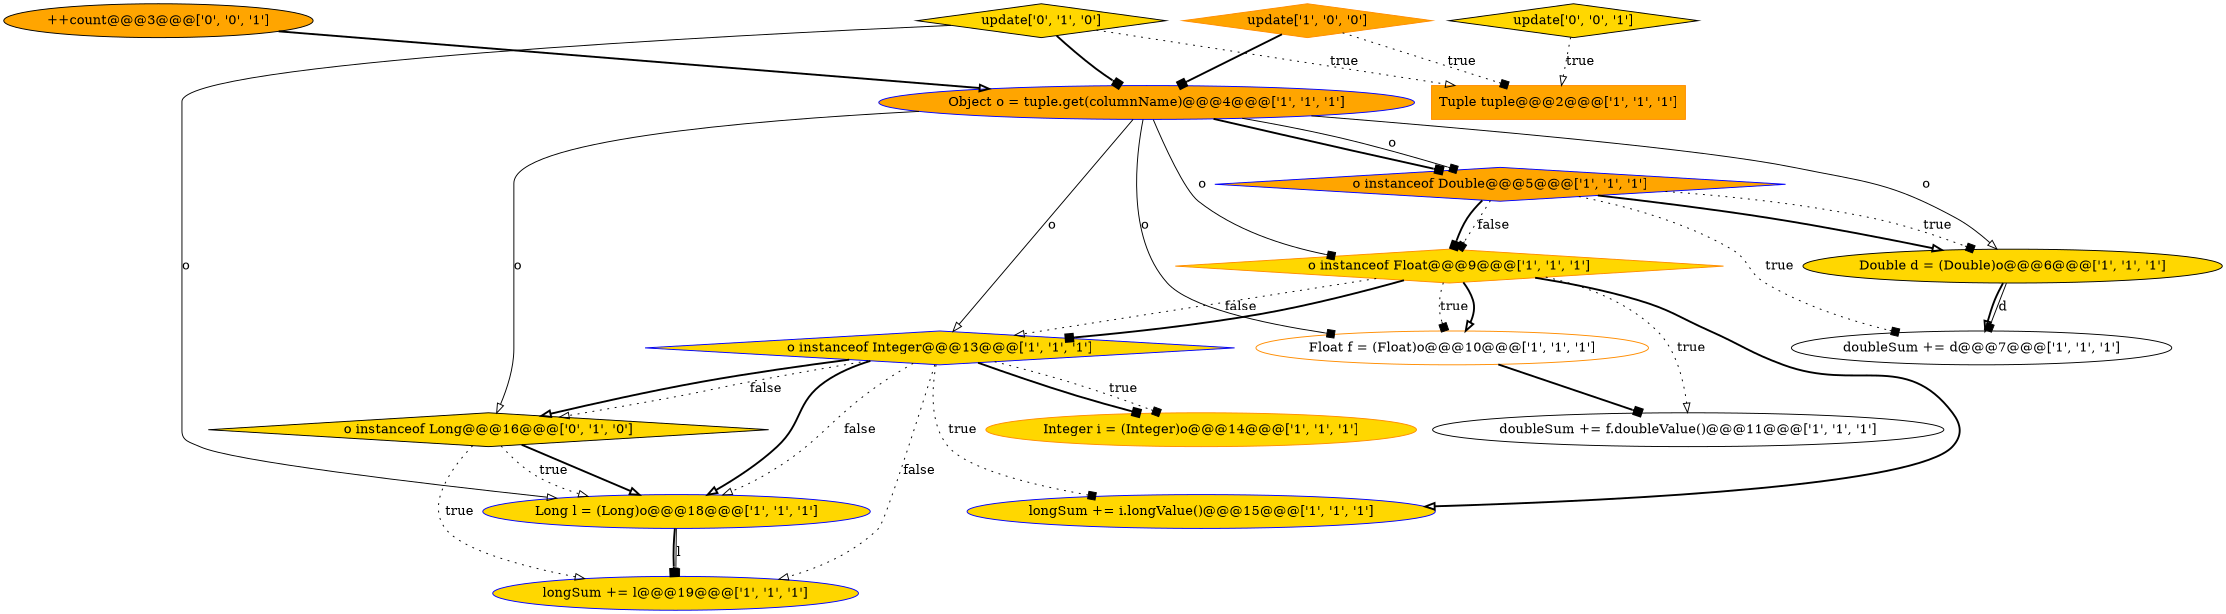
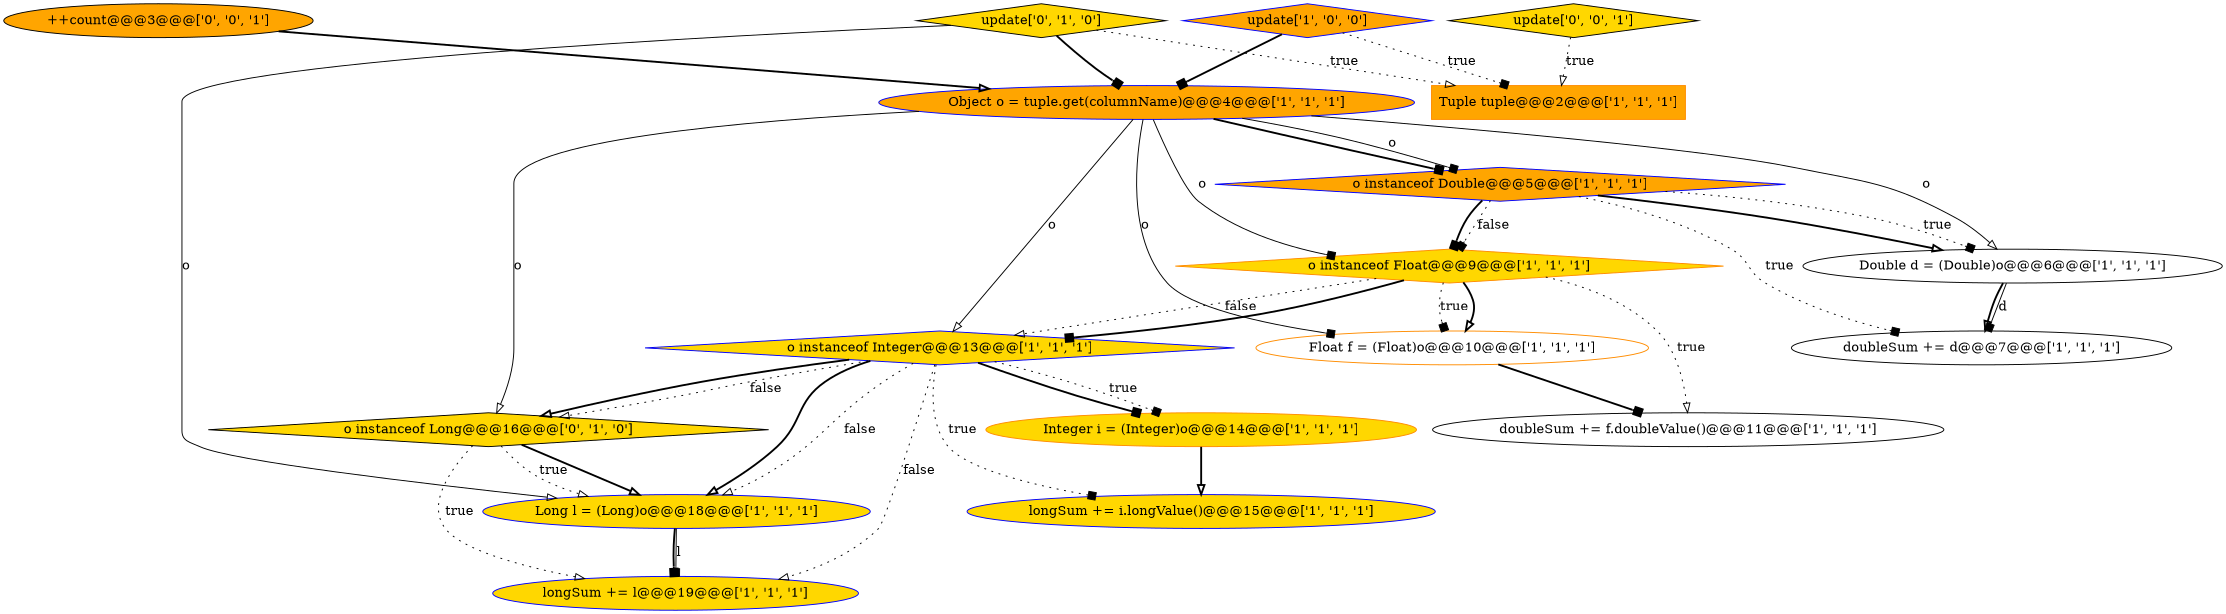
  digraph {
    node [color=blue fillcolor=gold shape=ellipse style=filled]
    edge [arrowhead=onormal style=dotted]
    n1 [color=darkorange label="o instanceof Float@@@9@@@['1', '1', '1']" shape=diamond]
    n2 [label="o instanceof Integer@@@13@@@['1', '1', '1']" shape=diamond]
    n3 [color=darkorange fillcolor=white label="Float f = (Float)o@@@10@@@['1', '1', '1']"]
    n4 [color=black fillcolor=white label="doubleSum += f.doubleValue()@@@11@@@['1', '1', '1']"]
    n5 [label="Long l = (Long)o@@@18@@@['1', '1', '1']"]
    n6 [label="longSum += l@@@19@@@['1', '1', '1']"]
    n7 [color=darkorange label="Integer i = (Integer)o@@@14@@@['1', '1', '1']"]
    n8 [color=black label="o instanceof Long@@@16@@@['0', '1', '0']" shape=diamond]
    n9 [label="longSum += i.longValue()@@@15@@@['1', '1', '1']"]
    n10 [color=black fillcolor=orange label="++count@@@3@@@['0', '0', '1']"]
    n11 [fillcolor=orange label="Object o = tuple.get(columnName)@@@4@@@['1', '1', '1']"]
    n12 [fillcolor=orange label="o instanceof Double@@@5@@@['1', '1', '1']" shape=diamond]
-   n13 [color=black label="Double d = (Double)o@@@6@@@['1', '1', '1']"]
+   n13 [color=black fillcolor=white label="Double d = (Double)o@@@6@@@['1', '1', '1']"]
    n14 [color=black label="update['0', '0', '1']" shape=diamond]
    n15 [color=darkorange fillcolor=orange label="Tuple tuple@@@2@@@['1', '1', '1']" shape=box]
    n16 [color=black fillcolor=white label="doubleSum += d@@@7@@@['1', '1', '1']"]
    n17 [color=black label="update['0', '1', '0']" shape=diamond]
-   n18 [color=darkorange fillcolor=orange label="update['1', '0', '0']" shape=diamond]
+   n18 [fillcolor=orange label="update['1', '0', '0']" shape=diamond]
    n1 -> n2 [label=false]
    n1 -> n2 [arrowhead=box style=bold]
    n1 -> n3 [style=bold]
    n1 -> n3 [arrowhead=box label=true]
    n1 -> n4 [label=true]
    n2 -> n5 [style=bold]
    n2 -> n5 [label=false]
    n2 -> n6 [label=false]
    n2 -> n7 [arrowhead=box style=bold]
    n2 -> n7 [arrowhead=box label=true]
    n2 -> n8 [style=bold]
    n2 -> n8 [label=false]
    n2 -> n9 [arrowhead=box label=true]
    n3 -> n4 [arrowhead=box style=bold]
    n5 -> n6 [arrowhead=box label=l style=solid]
    n5 -> n6 [arrowhead=box style=bold]
-   n1 -> n9 [style=bold]
+   n7 -> n9 [style=bold]
    n8 -> n5 [style=bold]
    n8 -> n5 [label=true]
    n8 -> n6 [label=true]
    n10 -> n11 [style=bold]
    n11 -> n1 [arrowhead=box label=o style=solid]
    n11 -> n2 [label=o style=solid]
    n11 -> n3 [arrowhead=box label=o style=solid]
    n11 -> n8 [label=o style=solid]
    n11 -> n12 [arrowhead=box style=bold]
    n11 -> n12 [arrowhead=box label=o style=solid]
    n11 -> n13 [label=o style=solid]
    n12 -> n1 [arrowhead=box label=false]
    n12 -> n1 [arrowhead=box style=bold]
    n12 -> n13 [arrowhead=box label=true]
    n12 -> n13 [style=bold]
    n12 -> n16 [arrowhead=box label=true]
    n13 -> n16 [style=bold]
    n13 -> n16 [arrowhead=box label=d style=solid]
    n14 -> n15 [label=true]
    n17 -> n5 [label=o style=solid]
    n17 -> n11 [arrowhead=box style=bold]
    n17 -> n15 [label=true]
    n18 -> n11 [arrowhead=box style=bold]
    n18 -> n15 [arrowhead=box label=true]
  }
